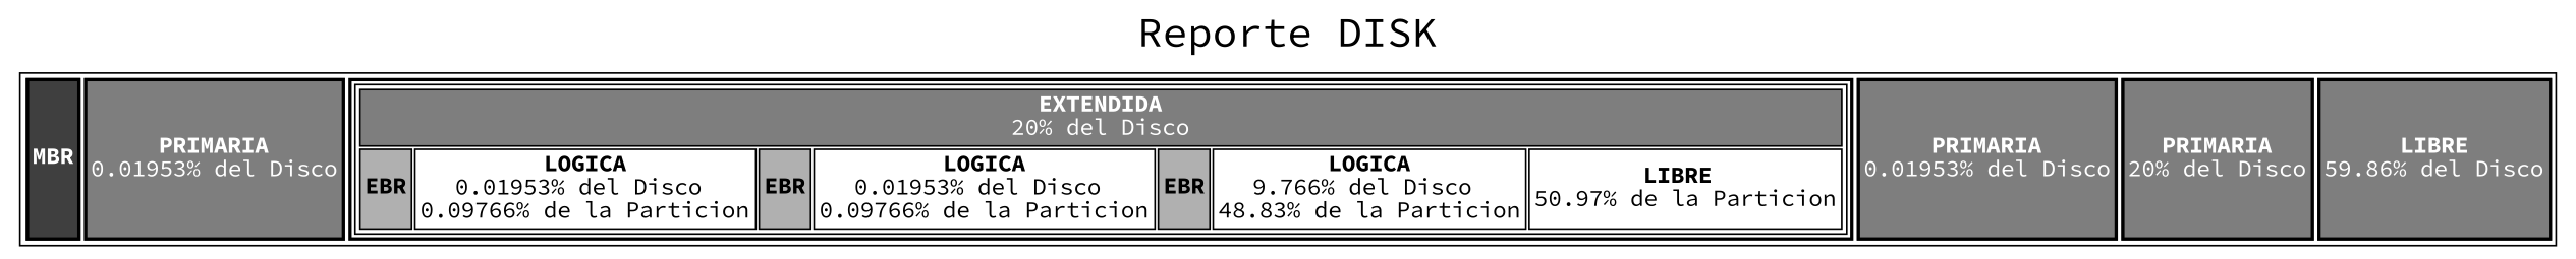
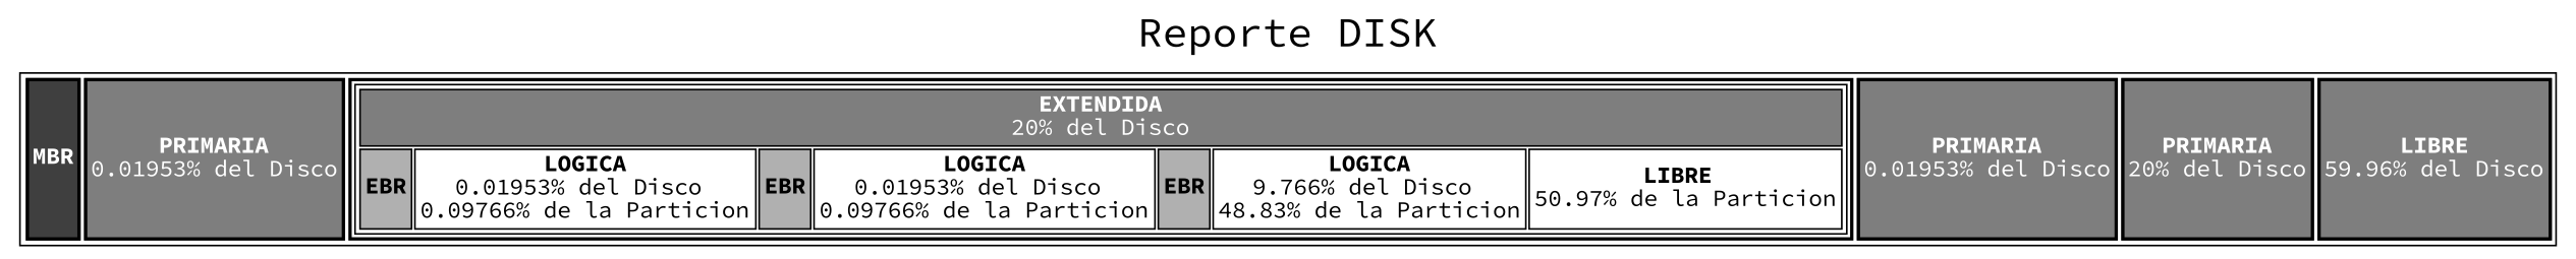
  digraph {
    fontsize=25
    label="Reporte DISK"
    labelloc=t
    rankdir=LR
    fontname="Source Code Pro"
-   n1 [label=<             				<table border="1">                 			<tr>                     		<td border="2" bgcolor="#3f3f3f"><font color="white"><b>MBR</b></font></td> 							<td border="2" bgcolor="#7e7e7e"><font color="white"><b>PRIMARIA</b><br/>0.01953% del Disco</font></td> 									 <td border="2"> 									<table border="1"> 									<tr> 									<td colspan="7" border="1" bgcolor="#7e7e7e"><font color="white"><b>EXTENDIDA</b><br/>20% del Disco</font></td> 									</tr> 									<tr><td border="1" bgcolor="#b0b0b0"><font color="black"><b>EBR</b></font></td> 										<td border="1" bgcolor="#ffffff"><font color="black"><b>LOGICA</b><br/>0.01953% del Disco <br/>0.09766% de la Particion</font></td> 									<td border="1" bgcolor="#b0b0b0"><font color="black"><b>EBR</b></font></td> 										<td border="1" bgcolor="#ffffff"><font color="black"><b>LOGICA</b><br/>0.01953% del Disco <br/>0.09766% de la Particion</font></td> 									<td border="1" bgcolor="#b0b0b0"><font color="black"><b>EBR</b></font></td> 										<td border="1" bgcolor="#ffffff"><font color="black"><b>LOGICA</b><br/>9.766% del Disco <br/>48.83% de la Particion</font></td> 									<td border="1" bgcolor="#ffffff"><font color="black"><b>LIBRE</b> <br/>50.97% de la Particion</font></td> 									</tr> 									</table>             						</td> <td border="2" bgcolor="#7e7e7e"><font color="white"><b>PRIMARIA</b><br/>0.01953% del Disco</font></td> 									 <td border="2" bgcolor="#7e7e7e"><font color="white"><b>PRIMARIA</b><br/>20% del Disco</font></td> 									 <td border="2" bgcolor="#7e7e7e"><font color="white"><b>LIBRE</b><br/>59.86% del Disco</font></td> 								</tr> 							</table>> shape=plaintext fontname="Source Code Pro"]
+   n1 [label=<             				<table border="1">                 			<tr>                     		<td border="2" bgcolor="#3f3f3f"><font color="white"><b>MBR</b></font></td> 							<td border="2" bgcolor="#7e7e7e"><font color="white"><b>PRIMARIA</b><br/>0.01953% del Disco</font></td> 									 <td border="2"> 									<table border="1"> 									<tr> 									<td colspan="7" border="1" bgcolor="#7e7e7e"><font color="white"><b>EXTENDIDA</b><br/>20% del Disco</font></td> 									</tr> 									<tr><td border="1" bgcolor="#b0b0b0"><font color="black"><b>EBR</b></font></td> 										<td border="1" bgcolor="#ffffff"><font color="black"><b>LOGICA</b><br/>0.01953% del Disco <br/>0.09766% de la Particion</font></td> 									<td border="1" bgcolor="#b0b0b0"><font color="black"><b>EBR</b></font></td> 										<td border="1" bgcolor="#ffffff"><font color="black"><b>LOGICA</b><br/>0.01953% del Disco <br/>0.09766% de la Particion</font></td> 									<td border="1" bgcolor="#b0b0b0"><font color="black"><b>EBR</b></font></td> 										<td border="1" bgcolor="#ffffff"><font color="black"><b>LOGICA</b><br/>9.766% del Disco <br/>48.83% de la Particion</font></td> 									<td border="1" bgcolor="#ffffff"><font color="black"><b>LIBRE</b> <br/>50.97% de la Particion</font></td> 									</tr> 									</table>             						</td> <td border="2" bgcolor="#7e7e7e"><font color="white"><b>PRIMARIA</b><br/>0.01953% del Disco</font></td> 									 <td border="2" bgcolor="#7e7e7e"><font color="white"><b>PRIMARIA</b><br/>20% del Disco</font></td> 									 <td border="2" bgcolor="#7e7e7e"><font color="white"><b>LIBRE</b><br/>59.96% del Disco</font></td> 								</tr> 							</table>> shape=plaintext fontname="Source Code Pro"]
  }
